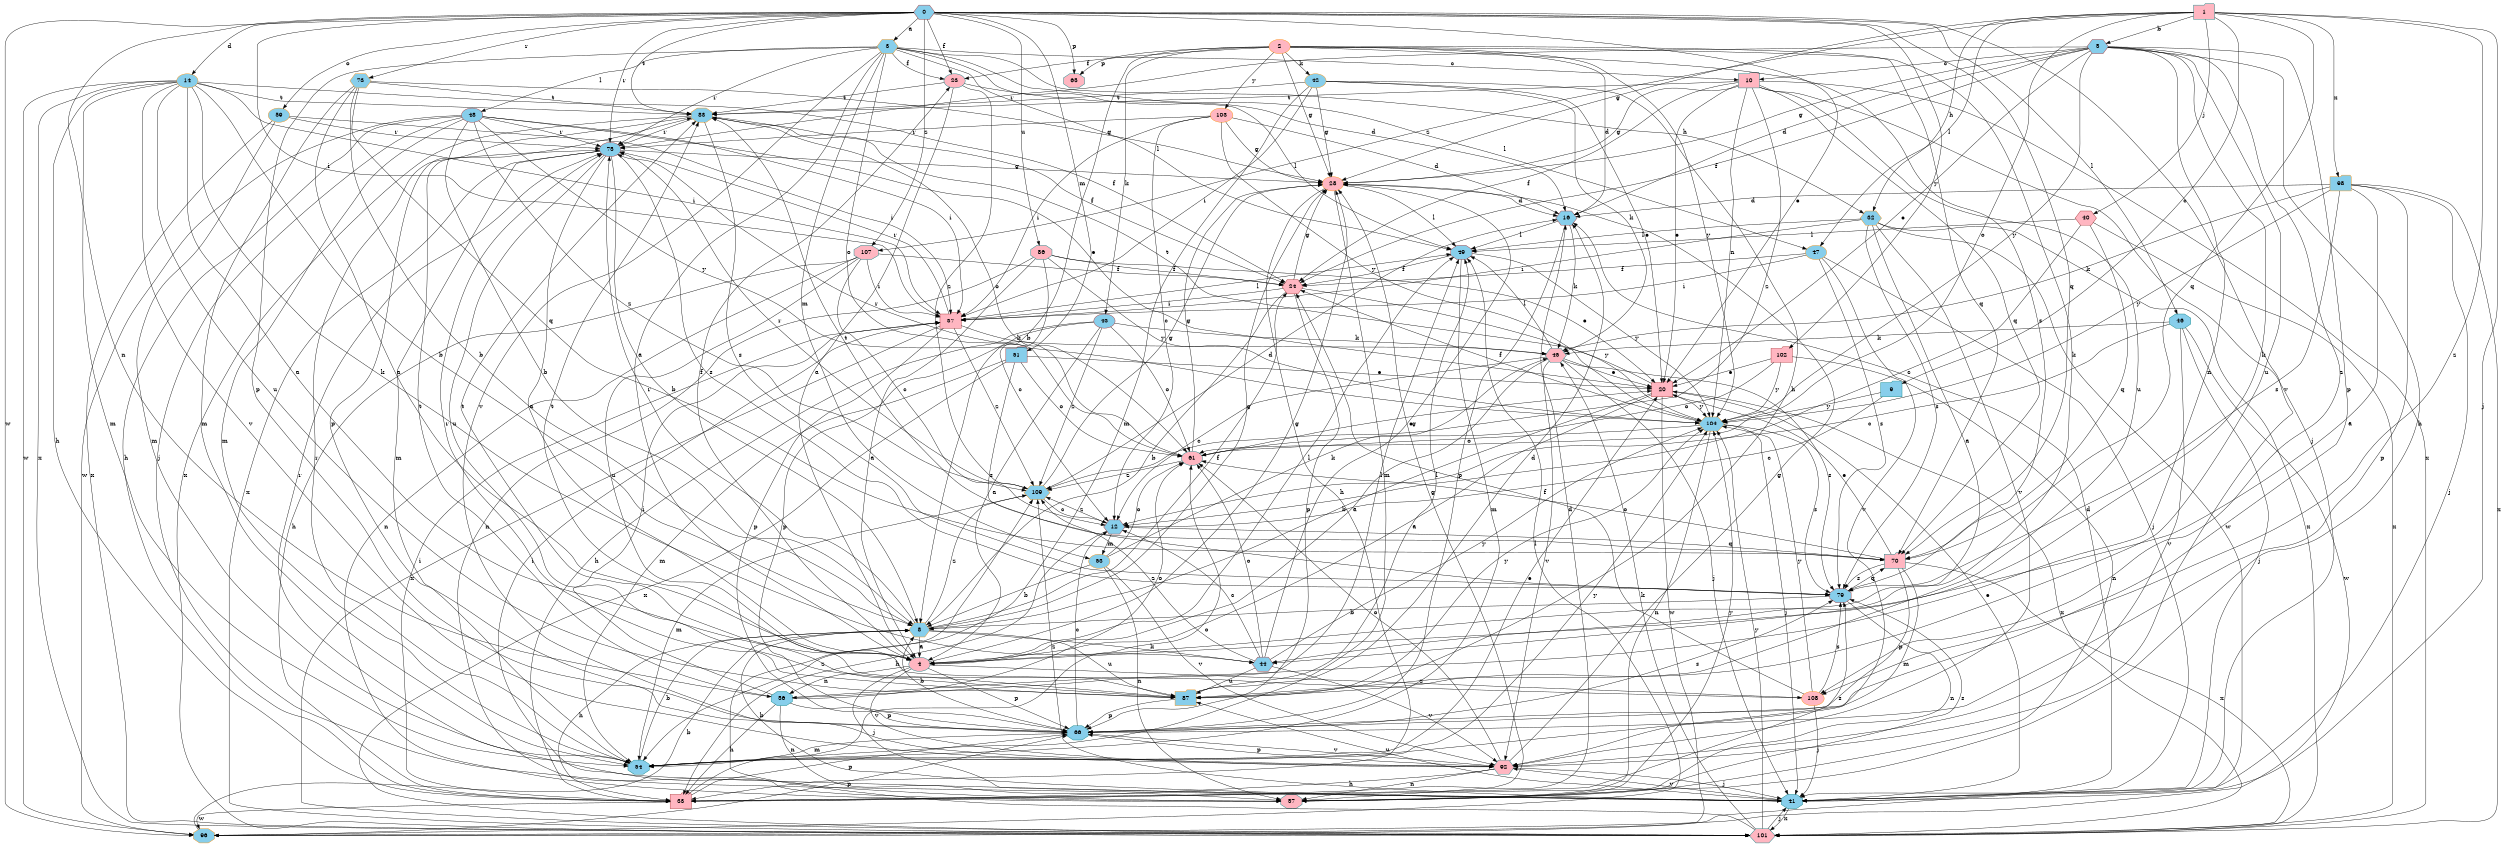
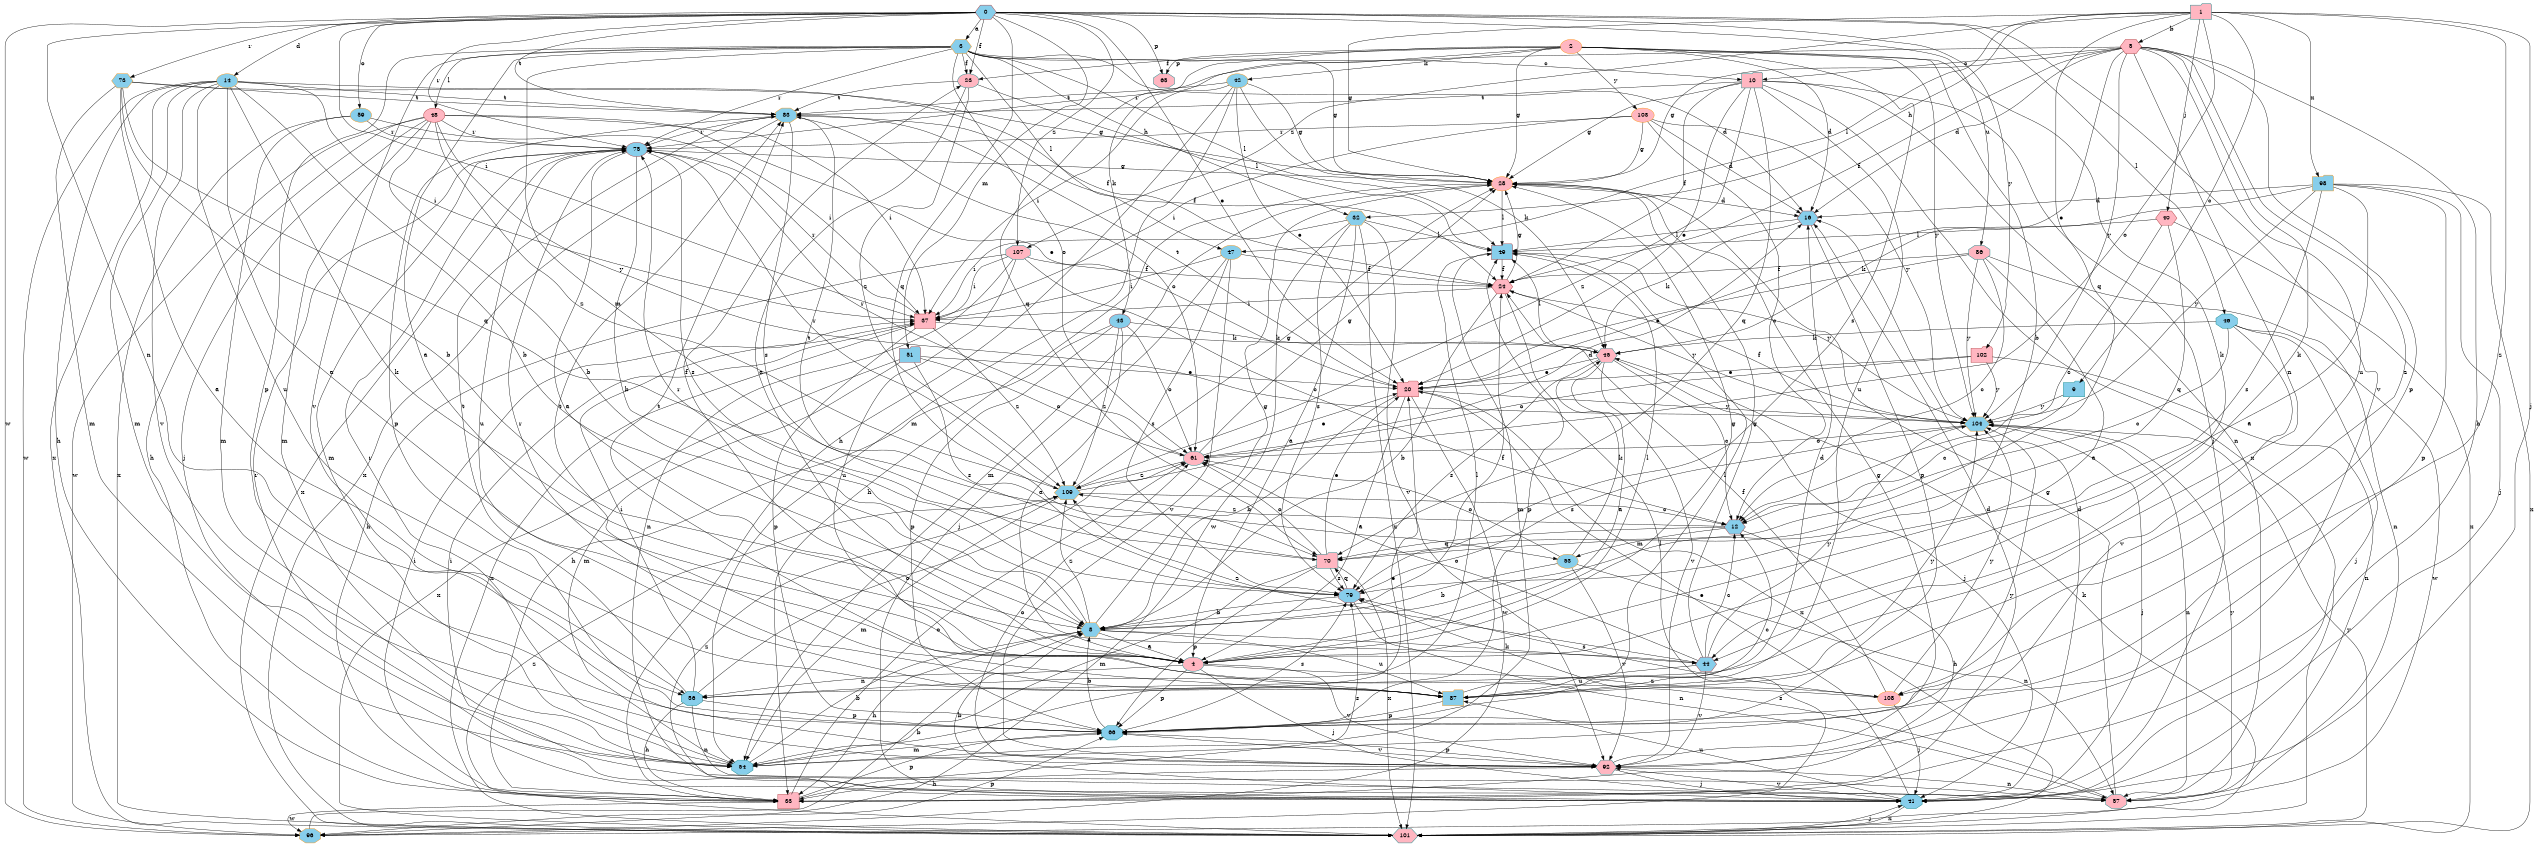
  strict digraph {
    node [color=darkorange fillcolor=skyblue shape=hexagon style=filled]
    0 [color=brown]
    3
    14 [shape=ellipse]
    20 [color=brown fillcolor=lightpink shape=folder]
    23 [color=teal fillcolor=lightpink shape=ellipse]
    37 [color=brown fillcolor=lightpink shape=folder]
    46 [color=teal shape=octagon]
    51 [color=brown shape=folder]
    56 [color=teal shape=octagon]
    59 [shape=ellipse]
    65 [color=teal fillcolor=lightpink shape=octagon]
    70 [color=teal fillcolor=lightpink shape=folder]
    73
    75 [color=brown shape=ellipse]
    83 [shape=octagon]
    86 [color=teal fillcolor=lightpink shape=octagon]
    92 [color=teal fillcolor=lightpink]
    96 [shape=octagon]
    102 [color=brown fillcolor=lightpink shape=folder]
    107 [color=teal fillcolor=lightpink shape=octagon]
    28 [fillcolor=lightpink shape=ellipse]
    32
    47 [shape=ellipse]
    61 [color=teal fillcolor=lightpink shape=ellipse]
    16 [color=brown]
    4 [color=teal fillcolor=lightpink shape=ellipse]
    10 [color=teal fillcolor=lightpink shape=folder]
-   48 [color=brown shape=ellipse]
-   49 [color=brown shape=octagon]
+   48 [color=brown fillcolor=lightpink shape=ellipse]
+   49 [color=brown shape=folder]
    53 [shape=ellipse]
    66 [color=teal shape=octagon]
    8
    44 [color=brown]
    24 [color=brown fillcolor=lightpink]
    33 [color=brown fillcolor=lightpink shape=folder]
    87 [shape=folder]
    101 [color=teal fillcolor=lightpink]
    54 [color=teal shape=octagon]
    104
    109
    45 [color=teal fillcolor=lightpink]
    41 [color=teal shape=octagon]
    12 [color=brown]
    79 [color=brown shape=octagon]
    57 [color=teal fillcolor=lightpink shape=octagon]
    1 [color=teal fillcolor=lightpink shape=folder]
-   5 [color=brown]
+   5 [color=brown fillcolor=lightpink]
    9 [color=teal shape=folder]
    40 [color=brown fillcolor=lightpink]
    98 [shape=folder]
    108 [fillcolor=lightpink shape=ellipse]
    2 [fillcolor=lightpink shape=ellipse]
    42 [shape=ellipse]
    43 [color=brown shape=ellipse]
    103 [fillcolor=lightpink shape=ellipse]
    0 -> 3 [label=a]
    0 -> 14 [label=d]
    0 -> 20 [label=e]
    0 -> 23 [label=f]
    0 -> 37 [label=i]
    0 -> 46 [label=l]
    0 -> 51 [label=m]
    0 -> 56 [label=n]
    0 -> 59 [label=o]
    0 -> 65 [label=p]
    0 -> 70 [label=q]
    0 -> 73 [label=r]
    0 -> 75 [label=r]
    0 -> 83 [label=t]
    0 -> 86 [label=u]
    0 -> 92 [label=v]
    0 -> 96 [label=w]
    0 -> 102 [label=y]
    0 -> 107 [label=z]
    3 -> 23 [label=f]
    3 -> 75 [label=r]
    3 -> 92 [label=v]
+   3 -> 28 [label=g]
    3 -> 32 [label=h]
    3 -> 47 [label=l]
    3 -> 61 [label=o]
    3 -> 16 [label=d]
    3 -> 4 [label=a]
    3 -> 10 [label=c]
    3 -> 48 [label=l]
    3 -> 49 [label=l]
    3 -> 53 [label=m]
    3 -> 66 [label=p]
    14 -> 37 [label=i]
    14 -> 83 [label=t]
    14 -> 92 [label=v]
    14 -> 96 [label=w]
    14 -> 4 [label=a]
    14 -> 8 [label=b]
    14 -> 44 [label=k]
    14 -> 24 [label=f]
    14 -> 33 [label=h]
    14 -> 87 [label=u]
    14 -> 101 [label=x]
    14 -> 54 [label=m]
    20 -> 83 [label=t]
    20 -> 96 [label=w]
    20 -> 4 [label=a]
    20 -> 8 [label=b]
    20 -> 101 [label=x]
    20 -> 104 [label=y]
    23 -> 83 [label=t]
    23 -> 4 [label=a]
    23 -> 49 [label=l]
    23 -> 109 [label=z]
    37 -> 75 [label=r]
-   37 -> 49 [label=l]
    37 -> 66 [label=p]
    37 -> 101 [label=x]
    37 -> 109 [label=z]
    37 -> 45 [label=k]
    46 -> 92 [label=v]
    46 -> 96 [label=w]
    46 -> 45 [label=k]
    46 -> 41 [label=j]
    46 -> 12 [label=c]
    51 -> 20 [label=e]
    51 -> 61 [label=o]
    51 -> 101 [label=x]
    51 -> 54 [label=m]
    51 -> 79 [label=s]
    56 -> 37 [label=i]
    56 -> 83 [label=t]
    56 -> 61 [label=o]
    56 -> 49 [label=l]
    56 -> 66 [label=p]
    56 -> 33 [label=h]
    56 -> 57 [label=n]
    59 -> 37 [label=i]
    59 -> 75 [label=r]
    59 -> 101 [label=x]
    59 -> 54 [label=m]
    70 -> 20 [label=e]
    70 -> 83 [label=t]
    70 -> 61 [label=o]
    70 -> 66 [label=p]
    70 -> 101 [label=x]
    70 -> 54 [label=m]
    70 -> 79 [label=s]
    73 -> 70 [label=q]
    73 -> 83 [label=t]
    73 -> 28 [label=g]
-   73 -> 4 [label=a]
+   73 -> 56 [label=a]
    73 -> 8 [label=b]
    73 -> 54 [label=m]
    75 -> 28 [label=g]
    75 -> 4 [label=a]
    75 -> 8 [label=b]
    75 -> 87 [label=u]
    75 -> 101 [label=x]
    75 -> 54 [label=m]
    75 -> 79 [label=s]
    83 -> 75 [label=r]
    83 -> 61 [label=o]
    83 -> 66 [label=p]
    83 -> 24 [label=f]
    83 -> 101 [label=x]
    83 -> 79 [label=s]
    86 -> 20 [label=e]
    86 -> 4 [label=a]
    86 -> 24 [label=f]
    86 -> 104 [label=y]
    86 -> 12 [label=c]
    86 -> 57 [label=n]
    92 -> 28 [label=g]
    92 -> 61 [label=o]
    92 -> 66 [label=p]
    92 -> 33 [label=h]
    92 -> 41 [label=j]
    92 -> 57 [label=n]
    96 -> 49 [label=l]
    96 -> 66 [label=p]
    96 -> 8 [label=b]
    102 -> 20 [label=e]
    102 -> 61 [label=o]
    102 -> 104 [label=y]
    102 -> 57 [label=n]
    107 -> 37 [label=i]
    107 -> 24 [label=f]
    107 -> 33 [label=h]
    107 -> 87 [label=u]
    107 -> 12 [label=c]
    107 -> 57 [label=n]
    28 -> 16 [label=d]
    28 -> 49 [label=l]
    28 -> 33 [label=h]
    28 -> 54 [label=m]
    32 -> 37 [label=i]
    32 -> 92 [label=v]
    32 -> 96 [label=w]
    32 -> 4 [label=a]
    32 -> 49 [label=l]
    32 -> 101 [label=x]
    32 -> 79 [label=s]
    47 -> 37 [label=i]
    47 -> 92 [label=v]
    47 -> 24 [label=f]
    47 -> 41 [label=j]
    47 -> 79 [label=s]
    61 -> 20 [label=e]
    61 -> 75 [label=r]
    61 -> 28 [label=g]
    61 -> 109 [label=z]
    16 -> 49 [label=l]
    16 -> 66 [label=p]
    16 -> 45 [label=k]
    4 -> 23 [label=f]
    4 -> 56 [label=n]
    4 -> 92 [label=v]
    4 -> 28 [label=g]
    4 -> 49 [label=l]
    4 -> 66 [label=p]
    4 -> 41 [label=j]
    4 -> 108 [label=z]
    10 -> 20 [label=e]
    10 -> 70 [label=q]
    10 -> 83 [label=t]
    10 -> 28 [label=g]
    10 -> 24 [label=f]
    10 -> 87 [label=u]
    10 -> 101 [label=x]
    10 -> 109 [label=z]
    10 -> 41 [label=j]
-   10 -> 104 [label=n]
+   10 -> 57 [label=n]
    48 -> 20 [label=e]
    48 -> 37 [label=i]
    48 -> 75 [label=r]
    48 -> 96 [label=w]
    48 -> 8 [label=b]
    48 -> 33 [label=h]
    48 -> 54 [label=m]
    48 -> 104 [label=y]
    48 -> 109 [label=z]
    48 -> 41 [label=j]
    49 -> 24 [label=f]
    49 -> 54 [label=m]
    49 -> 104 [label=y]
    53 -> 92 [label=v]
    53 -> 61 [label=o]
    53 -> 8 [label=b]
    53 -> 45 [label=k]
    53 -> 57 [label=n]
    66 -> 92 [label=v]
    66 -> 8 [label=b]
    66 -> 54 [label=m]
    66 -> 12 [label=c]
    66 -> 79 [label=s]
    8 -> 75 [label=r]
    8 -> 28 [label=g]
    8 -> 4 [label=a]
    8 -> 44 [label=k]
    8 -> 24 [label=f]
    8 -> 33 [label=h]
    8 -> 87 [label=u]
    8 -> 109 [label=z]
    44 -> 92 [label=v]
    44 -> 28 [label=g]
    44 -> 61 [label=o]
    44 -> 87 [label=u]
    44 -> 104 [label=y]
    44 -> 109 [label=z]
    44 -> 12 [label=c]
    24 -> 37 [label=i]
    24 -> 28 [label=g]
    24 -> 66 [label=p]
    24 -> 8 [label=b]
    24 -> 104 [label=y]
    33 -> 37 [label=i]
    33 -> 96 [label=w]
    33 -> 61 [label=o]
    33 -> 16 [label=d]
    33 -> 66 [label=p]
    33 -> 79 [label=s]
    87 -> 75 [label=r]
    87 -> 83 [label=t]
    87 -> 16 [label=d]
    87 -> 49 [label=l]
    87 -> 66 [label=p]
    87 -> 104 [label=y]
    101 -> 104 [label=y]
    101 -> 109 [label=z]
    101 -> 45 [label=k]
    101 -> 41 [label=j]
    54 -> 20 [label=e]
    54 -> 75 [label=r]
    54 -> 8 [label=b]
    54 -> 104 [label=y]
    104 -> 61 [label=o]
    104 -> 24 [label=f]
    104 -> 41 [label=j]
    104 -> 79 [label=s]
    104 -> 57 [label=n]
    109 -> 75 [label=r]
    109 -> 28 [label=g]
    109 -> 16 [label=d]
    109 -> 54 [label=m]
    109 -> 12 [label=c]
    45 -> 20 [label=e]
    45 -> 92 [label=v]
    45 -> 4 [label=a]
    45 -> 49 [label=l]
    45 -> 41 [label=j]
    45 -> 12 [label=c]
    45 -> 79 [label=s]
    41 -> 20 [label=e]
    41 -> 75 [label=r]
    41 -> 92 [label=v]
    41 -> 16 [label=d]
    41 -> 8 [label=b]
    41 -> 87 [label=u]
    41 -> 101 [label=x]
    41 -> 109 [label=z]
    12 -> 70 [label=q]
    12 -> 53 [label=m]
    12 -> 33 [label=h]
    12 -> 109 [label=z]
    79 -> 70 [label=q]
    79 -> 8 [label=b]
    79 -> 57 [label=n]
    57 -> 37 [label=i]
    57 -> 28 [label=g]
    57 -> 104 [label=y]
    57 -> 79 [label=s]
    1 -> 70 [label=q]
    1 -> 107 [label=z]
    1 -> 28 [label=g]
    1 -> 32 [label=h]
    1 -> 47 [label=l]
    1 -> 61 [label=o]
    1 -> 41 [label=j]
    1 -> 5 [label=b]
    1 -> 9 [label=c]
    1 -> 40 [label=j]
    1 -> 98 [label=x]
    1 -> 108 [label=z]
    5 -> 20 [label=e]
    5 -> 56 [label=n]
    5 -> 75 [label=r]
    5 -> 28 [label=g]
    5 -> 16 [label=d]
    5 -> 10 [label=c]
    5 -> 66 [label=p]
    5 -> 44 [label=k]
    5 -> 24 [label=f]
    5 -> 33 [label=h]
    5 -> 87 [label=u]
    5 -> 104 [label=y]
    5 -> 108 [label=z]
    9 -> 104 [label=y]
    9 -> 12 [label=c]
    40 -> 70 [label=q]
    40 -> 49 [label=l]
    40 -> 101 [label=x]
    40 -> 12 [label=c]
    98 -> 16 [label=d]
    98 -> 4 [label=a]
    98 -> 66 [label=p]
    98 -> 101 [label=x]
    98 -> 104 [label=y]
    98 -> 45 [label=k]
    98 -> 41 [label=j]
    98 -> 79 [label=s]
    108 -> 83 [label=t]
    108 -> 24 [label=f]
    108 -> 104 [label=y]
    108 -> 41 [label=j]
    108 -> 79 [label=s]
    2 -> 23 [label=f]
    2 -> 65 [label=p]
    2 -> 70 [label=q]
    2 -> 28 [label=g]
    2 -> 16 [label=d]
    2 -> 8 [label=b]
    2 -> 44 [label=k]
    2 -> 104 [label=y]
    2 -> 79 [label=s]
    2 -> 42 [label=k]
    2 -> 43 [label=k]
    2 -> 103 [label=y]
    42 -> 20 [label=e]
    42 -> 37 [label=i]
    42 -> 83 [label=t]
    42 -> 28 [label=g]
-   42 -> 87 [label=h]
+   42 -> 33 [label=h]
    42 -> 54 [label=m]
    42 -> 45 [label=k]
    43 -> 61 [label=o]
    43 -> 4 [label=a]
    43 -> 66 [label=p]
    43 -> 33 [label=h]
    43 -> 109 [label=z]
    43 -> 45 [label=k]
    103 -> 37 [label=i]
    103 -> 75 [label=r]
    103 -> 28 [label=g]
    103 -> 16 [label=d]
    103 -> 104 [label=y]
    103 -> 12 [label=c]
  }
